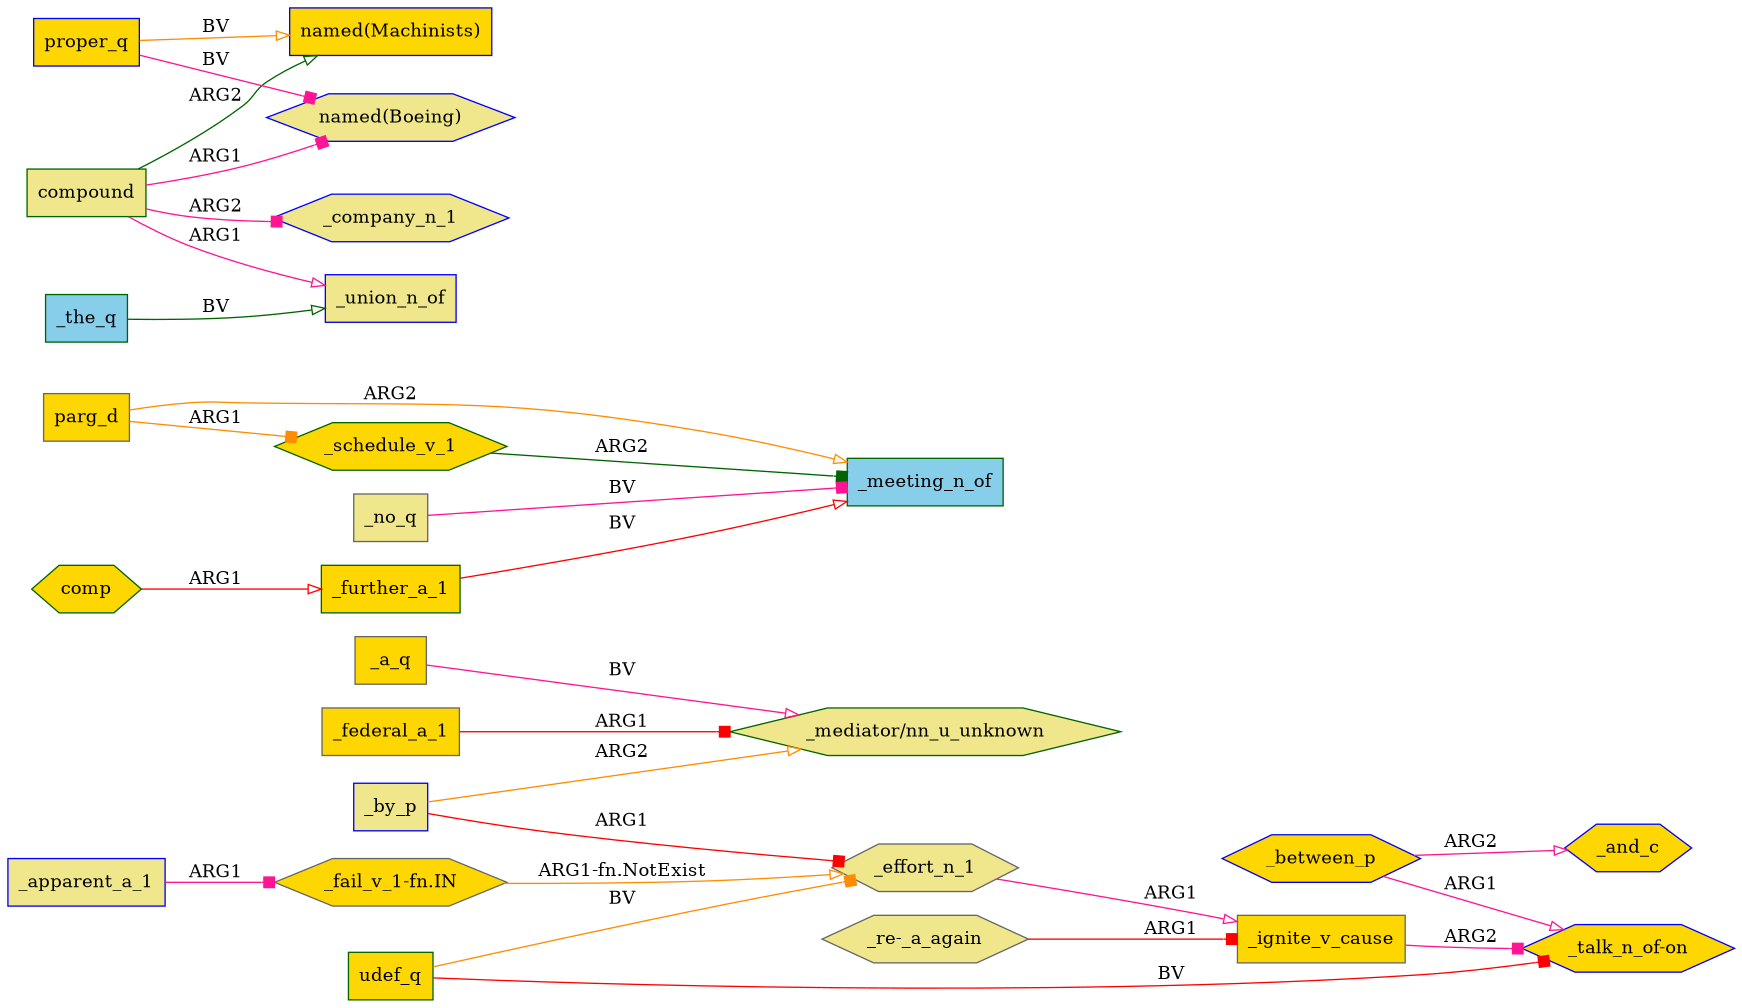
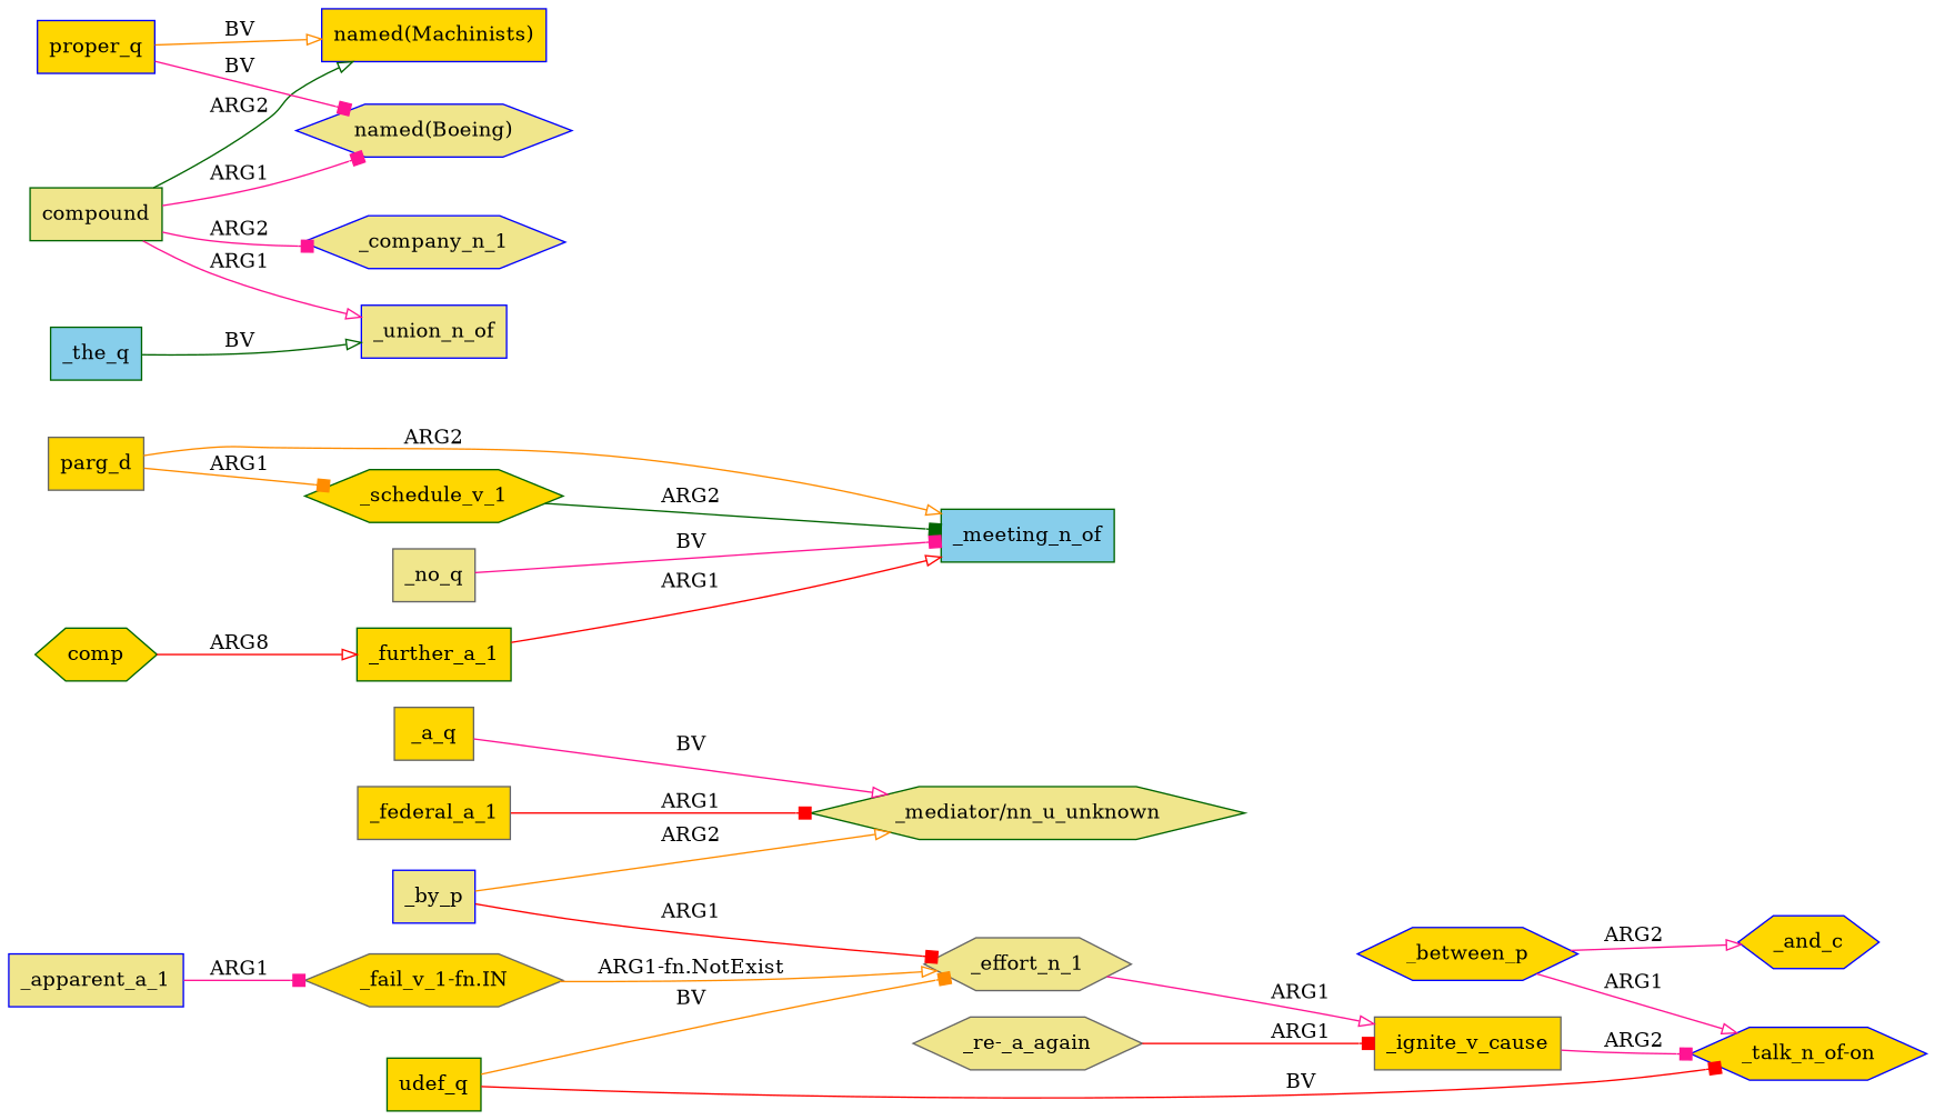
  digraph {
    rankdir=LR
    node [color=blue fillcolor=gold shape=box style=filled]
    edge [arrowhead=box color=deeppink]
    "_mediator/nn_u_unknown" [color=darkgreen fillcolor=khaki shape=hexagon]
    _federal_a_1 [color=gray40]
    "_talk_n_of-on" [shape=hexagon]
    _ignite_v_cause [color=gray40]
    _meeting_n_of [color=darkgreen fillcolor=skyblue]
    parg_d [color=gray40]
    _schedule_v_1 [color=darkgreen shape=hexagon]
    compound [color=darkgreen fillcolor=khaki]
    "named(Machinists)"
    _company_n_1 [fillcolor=khaki shape=hexagon]
    "named(Boeing)" [fillcolor=khaki shape=hexagon]
    _union_n_of [fillcolor=khaki]
    _no_q [color=gray40 fillcolor=khaki]
    _between_p [shape=hexagon]
    _and_c [shape=hexagon]
    _by_p [fillcolor=khaki]
    _effort_n_1 [color=gray40 fillcolor=khaki shape=hexagon]
    "_re-_a_again" [color=gray40 fillcolor=khaki shape=hexagon]
    proper_q
    _the_q [color=darkgreen fillcolor=skyblue]
    _apparent_a_1 [fillcolor=khaki]
    "_fail_v_1-fn.IN" [color=gray40 shape=hexagon]
    udef_q [color=darkgreen]
    comp [color=darkgreen shape=hexagon]
    _further_a_1 [color=darkgreen]
    _a_q [color=gray40]
    _federal_a_1 -> "_mediator/nn_u_unknown" [color=red label=ARG1]
    _ignite_v_cause -> "_talk_n_of-on" [label=ARG2]
    parg_d -> _meeting_n_of [arrowhead=onormal color=darkorange label=ARG2]
    parg_d -> _schedule_v_1 [color=darkorange label=ARG1]
    _schedule_v_1 -> _meeting_n_of [color=darkgreen label=ARG2]
    compound -> "named(Machinists)" [arrowhead=onormal color=darkgreen label=ARG2]
    compound -> _company_n_1 [label=ARG2]
    compound -> "named(Boeing)" [label=ARG1]
    compound -> _union_n_of [arrowhead=onormal label=ARG1]
    _no_q -> _meeting_n_of [label=BV]
    _between_p -> "_talk_n_of-on" [arrowhead=onormal label=ARG1]
    _between_p -> _and_c [arrowhead=onormal label=ARG2]
    _by_p -> "_mediator/nn_u_unknown" [arrowhead=onormal color=darkorange label=ARG2]
    _by_p -> _effort_n_1 [color=red label=ARG1]
    _effort_n_1 -> _ignite_v_cause [arrowhead=onormal label=ARG1]
    "_re-_a_again" -> _ignite_v_cause [color=red label=ARG1]
    proper_q -> "named(Machinists)" [arrowhead=onormal color=darkorange label=BV]
    proper_q -> "named(Boeing)" [label=BV]
    _the_q -> _union_n_of [arrowhead=onormal color=darkgreen label=BV]
    _apparent_a_1 -> "_fail_v_1-fn.IN" [label=ARG1]
    "_fail_v_1-fn.IN" -> _effort_n_1 [arrowhead=onormal color=darkorange label="ARG1-fn.NotExist"]
    udef_q -> "_talk_n_of-on" [color=red label=BV]
    udef_q -> _effort_n_1 [color=darkorange label=BV]
-   comp -> _further_a_1 [arrowhead=onormal color=red label=ARG1]
-   _further_a_1 -> _meeting_n_of [arrowhead=onormal color=red label=BV]
+   comp -> _further_a_1 [arrowhead=onormal color=red label=ARG8]
+   _further_a_1 -> _meeting_n_of [arrowhead=onormal color=red label=ARG1]
    _a_q -> "_mediator/nn_u_unknown" [arrowhead=onormal label=BV]
  }
